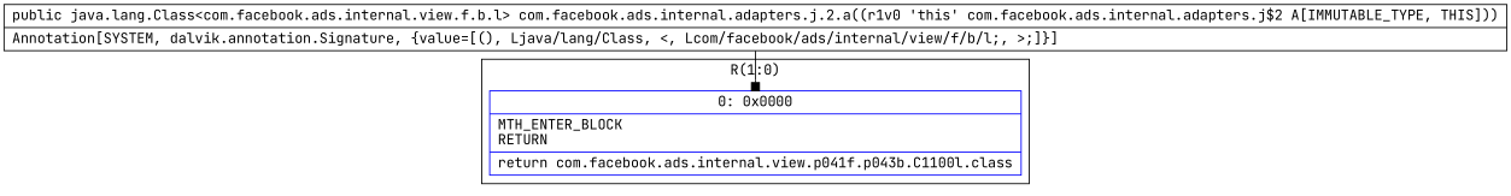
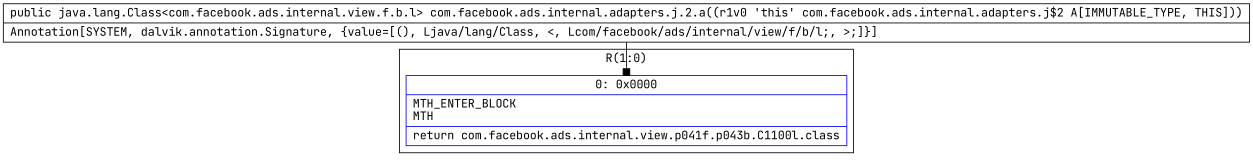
  digraph {
    fontname="JetBrains Mono"
    node [shape=record fontname="JetBrains Mono"]
-   n1 [color=blue label="{0\:\ 0x0000|MTH_ENTER_BLOCK\lRETURN\l|return com.facebook.ads.internal.view.p041f.p043b.C1100l.class\l}"]
+   n1 [color=blue label="{0\:\ 0x0000|MTH_ENTER_BLOCK\lMTH\l|return com.facebook.ads.internal.view.p041f.p043b.C1100l.class\l}"]
    n2 [label="{public java.lang.Class\<com.facebook.ads.internal.view.f.b.l\> com.facebook.ads.internal.adapters.j.2.a((r1v0 'this' com.facebook.ads.internal.adapters.j$2 A[IMMUTABLE_TYPE, THIS]))  | Annotation[SYSTEM, dalvik.annotation.Signature, \{value=[(), Ljava\/lang\/Class, \<, Lcom\/facebook\/ads\/internal\/view\/f\/b\/l;, \>;]\}]\l}"]
    subgraph cluster_1 {
      label="R(1:0)"
      n1
    }
    n2 -> n1 [arrowhead=box fontname="JetBrains Mono"]
  }
